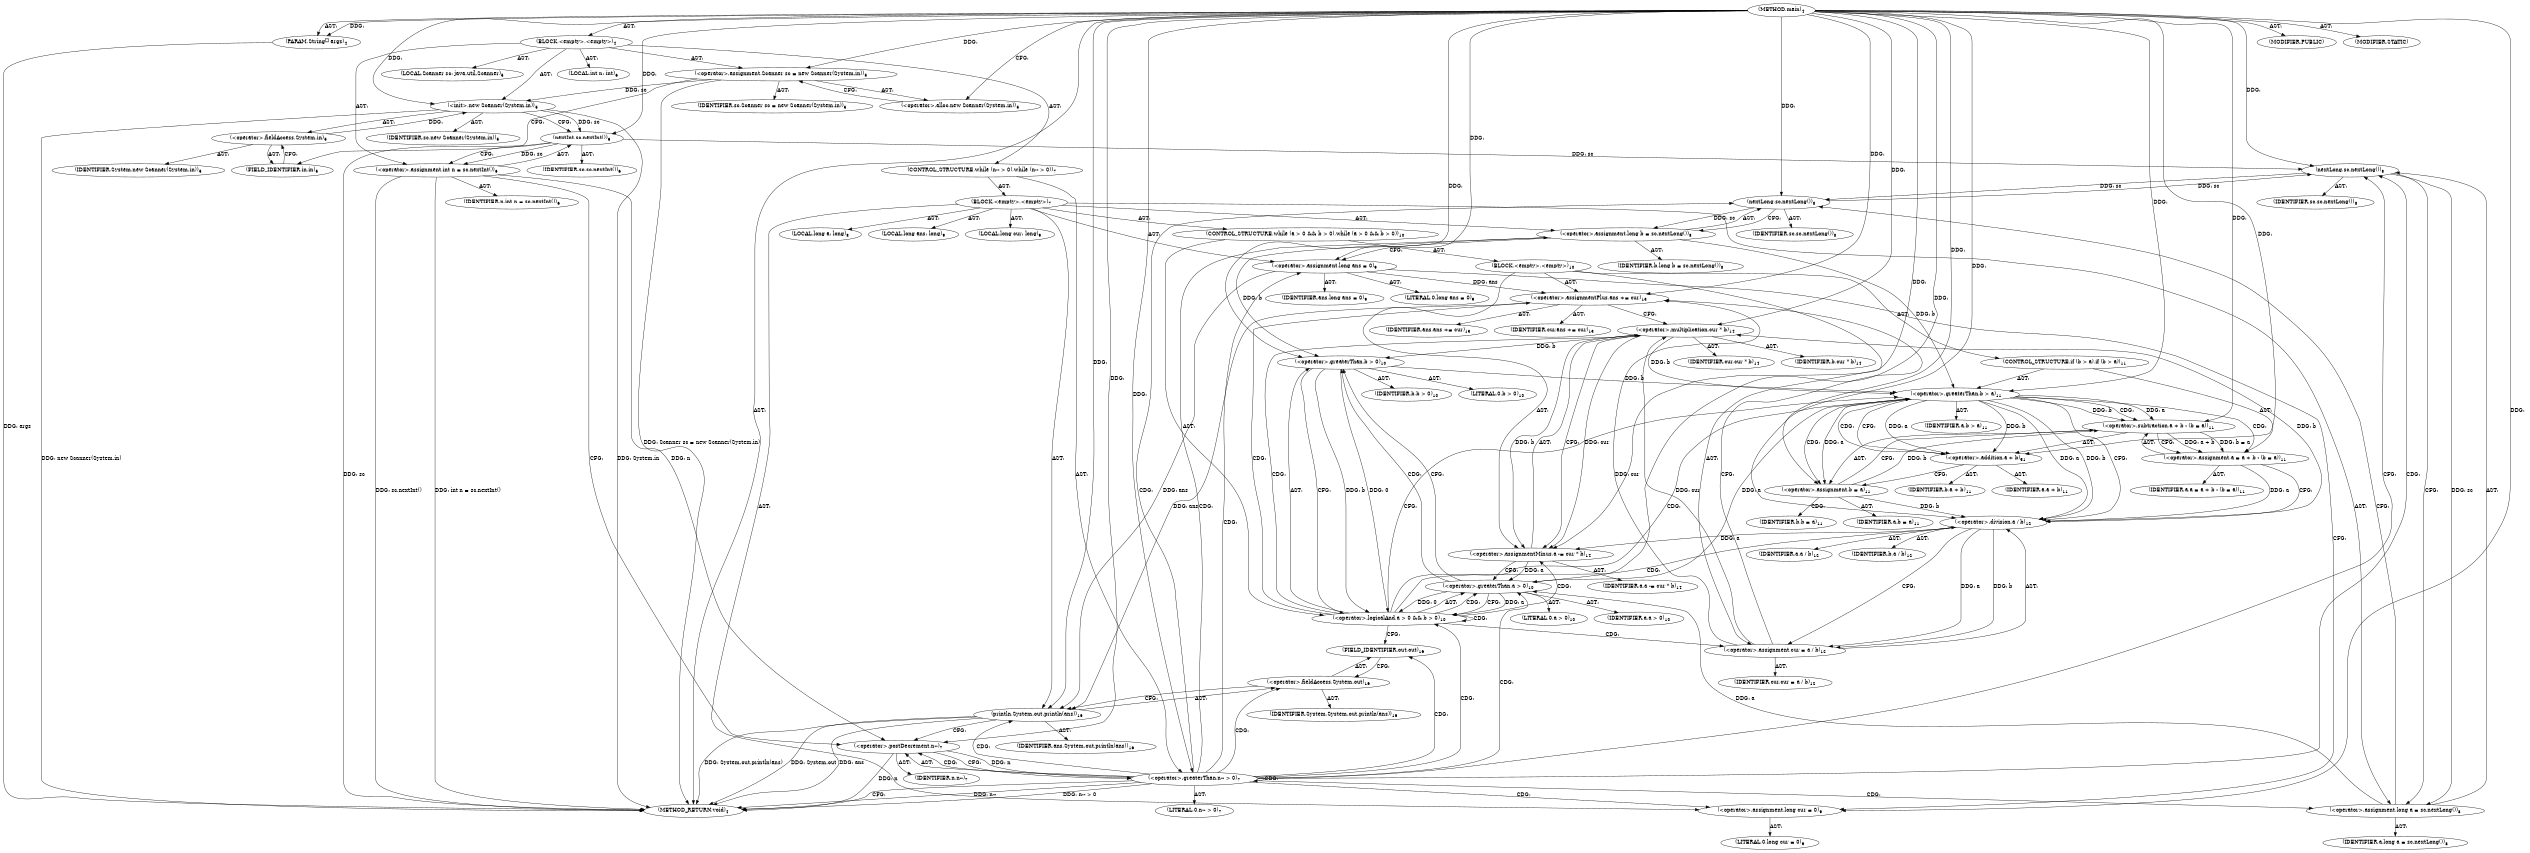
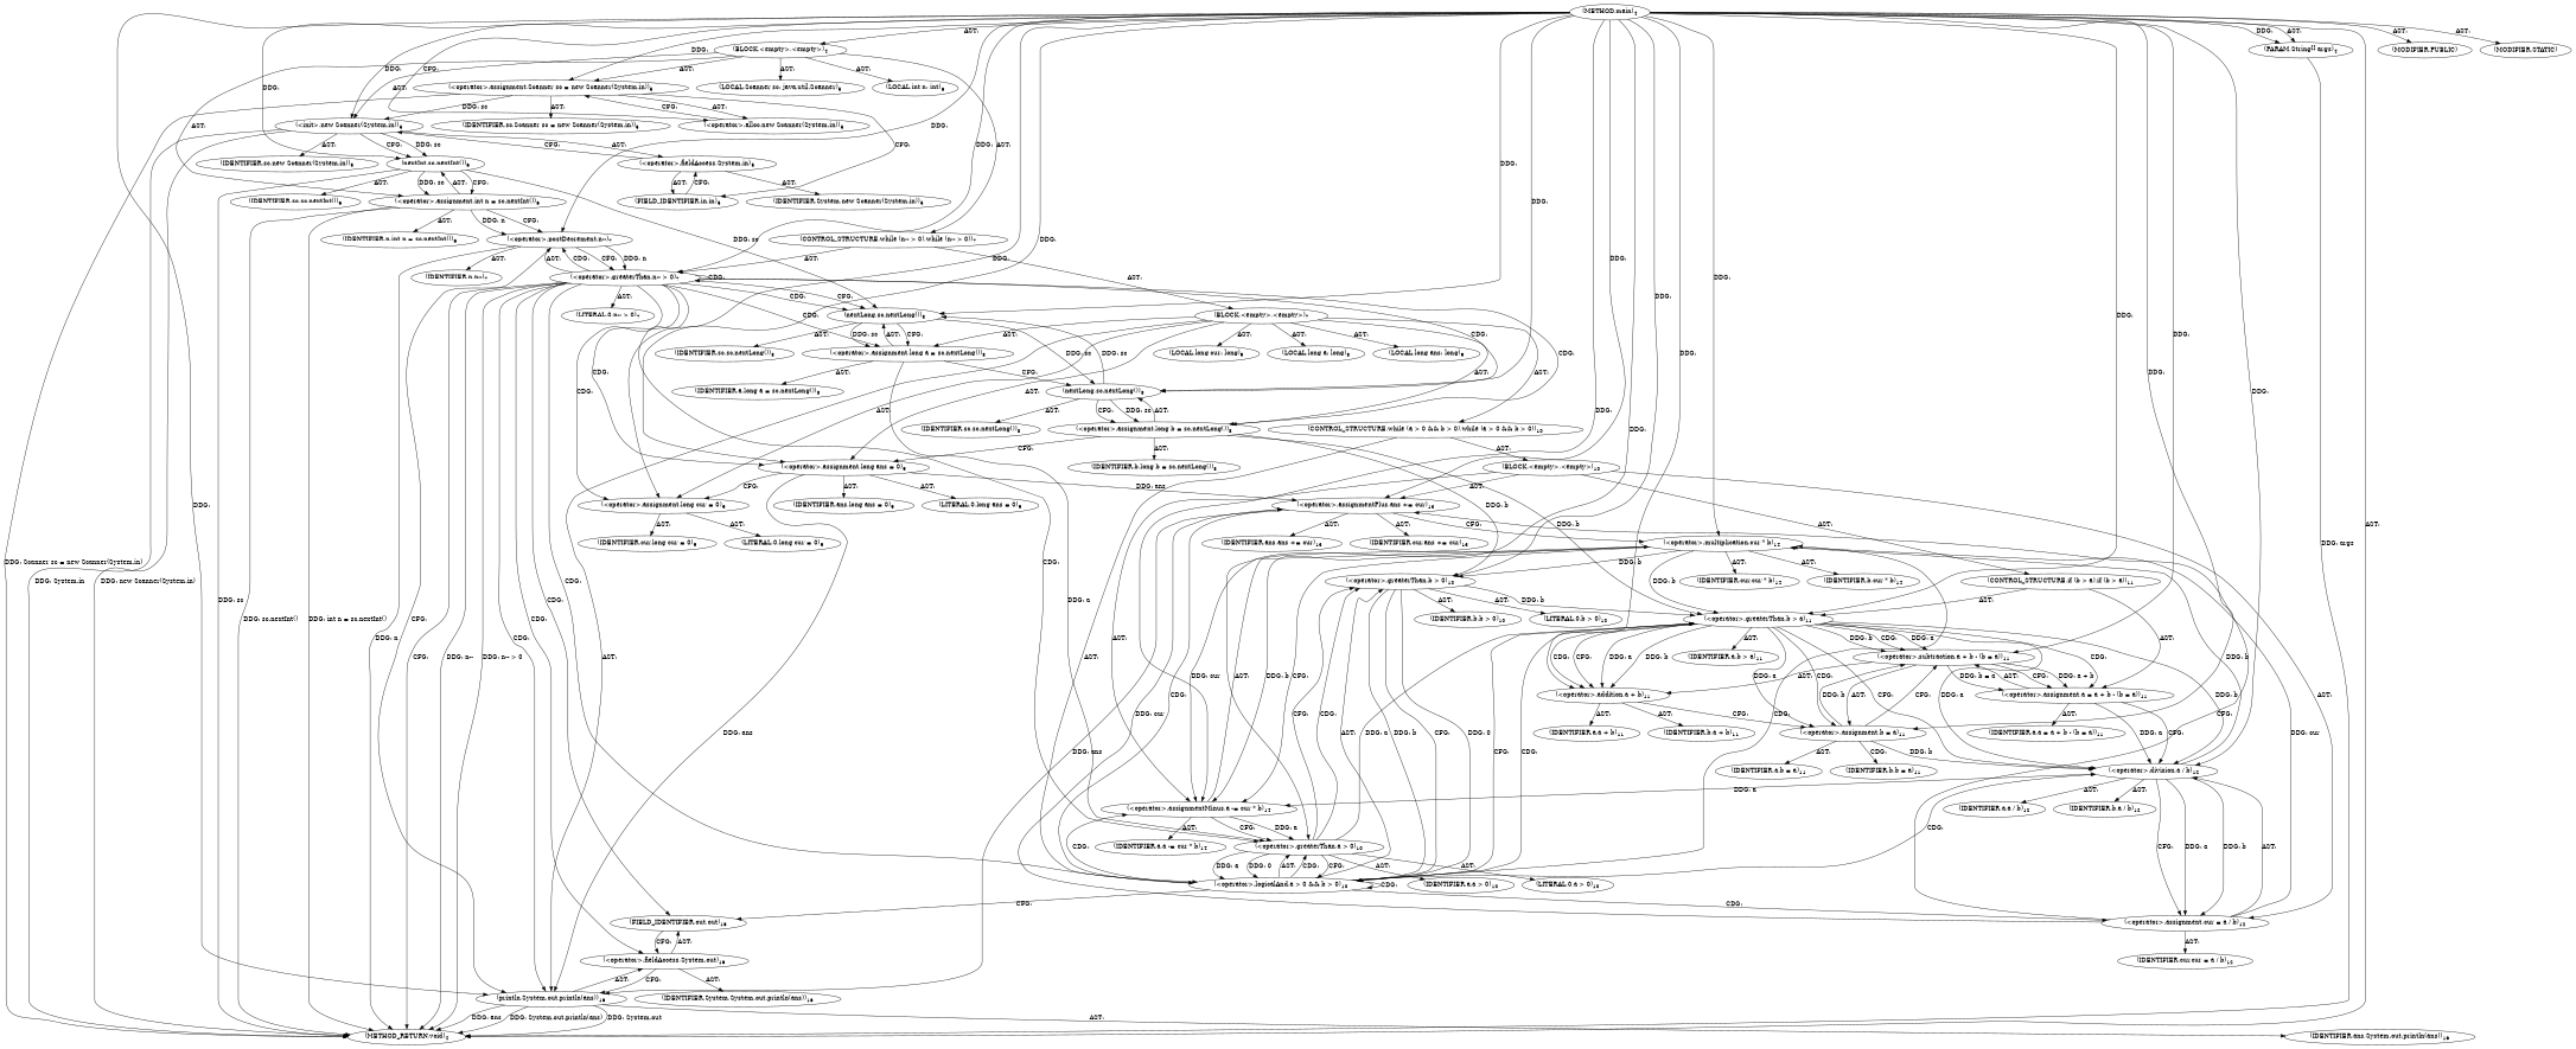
  digraph {
    n1 [label=<(METHOD,main)<SUB>4</SUB>>]
    n2 [label=<(PARAM,String[] args)<SUB>4</SUB>>]
    n3 [label=<(BLOCK,&lt;empty&gt;,&lt;empty&gt;)<SUB>4</SUB>>]
    n4 [label=<(&lt;operator&gt;.assignment,Scanner sc = new Scanner(System.in))<SUB>5</SUB>>]
    n5 [label=<(&lt;operator&gt;.alloc,new Scanner(System.in))<SUB>5</SUB>>]
    n6 [label=<(&lt;init&gt;,new Scanner(System.in))<SUB>5</SUB>>]
    n7 [label=<(nextInt,sc.nextInt())<SUB>6</SUB>>]
    n8 [label=<(&lt;operator&gt;.greaterThan,n-- &gt; 0)<SUB>7</SUB>>]
    n9 [label=<(&lt;operator&gt;.postDecrement,n--)<SUB>7</SUB>>]
    n10 [label=<(nextLong,sc.nextLong())<SUB>8</SUB>>]
    n11 [label=<(nextLong,sc.nextLong())<SUB>8</SUB>>]
    n12 [label=<(&lt;operator&gt;.assignment,long ans = 0)<SUB>9</SUB>>]
    n13 [label=<(&lt;operator&gt;.assignment,long cur = 0)<SUB>9</SUB>>]
    n14 [label=<(&lt;operator&gt;.greaterThan,a &gt; 0)<SUB>10</SUB>>]
    n15 [label=<(&lt;operator&gt;.greaterThan,b &gt; 0)<SUB>10</SUB>>]
    n16 [label=<(&lt;operator&gt;.greaterThan,b &gt; a)<SUB>11</SUB>>]
    n17 [label=<(&lt;operator&gt;.subtraction,a + b - (b = a))<SUB>11</SUB>>]
-   n18 [label=<(&lt;operator&gt;.addition,a + b)<SUB>51</SUB>>]
+   n18 [label=<(&lt;operator&gt;.addition,a + b)<SUB>11</SUB>>]
    n19 [label=<(&lt;operator&gt;.assignment,b = a)<SUB>11</SUB>>]
    n20 [label=<(&lt;operator&gt;.division,a / b)<SUB>12</SUB>>]
    n21 [label=<(&lt;operator&gt;.assignmentPlus,ans += cur)<SUB>13</SUB>>]
    n22 [label=<(&lt;operator&gt;.assignmentMinus,a -= cur * b)<SUB>14</SUB>>]
    n23 [label=<(&lt;operator&gt;.multiplication,cur * b)<SUB>14</SUB>>]
    n24 [label=<(println,System.out.println(ans))<SUB>16</SUB>>]
    n25 [label=<(MODIFIER,PUBLIC)>]
    n26 [label=<(MODIFIER,STATIC)>]
    n27 [label=<(METHOD_RETURN,void)<SUB>4</SUB>>]
    n28 [label=<(LOCAL,Scanner sc: java.util.Scanner)<SUB>5</SUB>>]
    n29 [label=<(LOCAL,int n: int)<SUB>6</SUB>>]
    n30 [label=<(&lt;operator&gt;.assignment,int n = sc.nextInt())<SUB>6</SUB>>]
    n31 [label=<(CONTROL_STRUCTURE,while (n-- &gt; 0),while (n-- &gt; 0))<SUB>7</SUB>>]
    n32 [label=<(IDENTIFIER,sc,Scanner sc = new Scanner(System.in))<SUB>5</SUB>>]
    n33 [label=<(FIELD_IDENTIFIER,in,in)<SUB>5</SUB>>]
    n34 [label=<(IDENTIFIER,sc,new Scanner(System.in))<SUB>5</SUB>>]
    n35 [label=<(&lt;operator&gt;.fieldAccess,System.in)<SUB>5</SUB>>]
    n36 [label=<(IDENTIFIER,sc,sc.nextInt())<SUB>6</SUB>>]
    n37 [label=<(LITERAL,0,n-- &gt; 0)<SUB>7</SUB>>]
    n38 [label=<(&lt;operator&gt;.assignment,long a = sc.nextLong())<SUB>8</SUB>>]
    n39 [label=<(&lt;operator&gt;.assignment,long b = sc.nextLong())<SUB>8</SUB>>]
    n40 [label=<(&lt;operator&gt;.logicalAnd,a &gt; 0 &amp;&amp; b &gt; 0)<SUB>10</SUB>>]
    n41 [label=<(&lt;operator&gt;.fieldAccess,System.out)<SUB>16</SUB>>]
    n42 [label=<(FIELD_IDENTIFIER,out,out)<SUB>16</SUB>>]
    n43 [label=<(IDENTIFIER,n,n--)<SUB>7</SUB>>]
    n44 [label=<(IDENTIFIER,sc,sc.nextLong())<SUB>8</SUB>>]
    n45 [label=<(IDENTIFIER,sc,sc.nextLong())<SUB>8</SUB>>]
    n46 [label=<(IDENTIFIER,ans,long ans = 0)<SUB>9</SUB>>]
    n47 [label=<(LITERAL,0,long ans = 0)<SUB>9</SUB>>]
+   n48 [label=<(IDENTIFIER,cur,long cur = 0)<SUB>9</SUB>>]
    n49 [label=<(LITERAL,0,long cur = 0)<SUB>9</SUB>>]
    n50 [label=<(IDENTIFIER,a,a &gt; 0)<SUB>10</SUB>>]
    n51 [label=<(LITERAL,0,a &gt; 0)<SUB>10</SUB>>]
    n52 [label=<(IDENTIFIER,b,b &gt; 0)<SUB>10</SUB>>]
    n53 [label=<(LITERAL,0,b &gt; 0)<SUB>10</SUB>>]
    n54 [label=<(&lt;operator&gt;.assignment,a = a + b - (b = a))<SUB>11</SUB>>]
    n55 [label=<(IDENTIFIER,a,b &gt; a)<SUB>11</SUB>>]
    n56 [label=<(IDENTIFIER,a,a + b)<SUB>11</SUB>>]
    n57 [label=<(IDENTIFIER,b,a + b)<SUB>11</SUB>>]
    n58 [label=<(IDENTIFIER,b,b = a)<SUB>11</SUB>>]
    n59 [label=<(IDENTIFIER,a,b = a)<SUB>11</SUB>>]
    n60 [label=<(&lt;operator&gt;.assignment,cur = a / b)<SUB>12</SUB>>]
    n61 [label=<(IDENTIFIER,a,a / b)<SUB>12</SUB>>]
    n62 [label=<(IDENTIFIER,b,a / b)<SUB>12</SUB>>]
    n63 [label=<(IDENTIFIER,ans,ans += cur)<SUB>13</SUB>>]
    n64 [label=<(IDENTIFIER,cur,ans += cur)<SUB>13</SUB>>]
    n65 [label=<(IDENTIFIER,a,a -= cur * b)<SUB>14</SUB>>]
    n66 [label=<(IDENTIFIER,cur,cur * b)<SUB>14</SUB>>]
    n67 [label=<(IDENTIFIER,b,cur * b)<SUB>14</SUB>>]
    n68 [label=<(IDENTIFIER,ans,System.out.println(ans))<SUB>16</SUB>>]
    n69 [label=<(IDENTIFIER,n,int n = sc.nextInt())<SUB>6</SUB>>]
    n70 [label=<(BLOCK,&lt;empty&gt;,&lt;empty&gt;)<SUB>7</SUB>>]
    n71 [label=<(IDENTIFIER,System,new Scanner(System.in))<SUB>5</SUB>>]
    n72 [label=<(LOCAL,long a: long)<SUB>8</SUB>>]
    n73 [label=<(LOCAL,long ans: long)<SUB>9</SUB>>]
    n74 [label=<(LOCAL,long cur: long)<SUB>9</SUB>>]
    n75 [label=<(CONTROL_STRUCTURE,while (a &gt; 0 &amp;&amp; b &gt; 0),while (a &gt; 0 &amp;&amp; b &gt; 0))<SUB>10</SUB>>]
    n76 [label=<(IDENTIFIER,a,long a = sc.nextLong())<SUB>8</SUB>>]
    n77 [label=<(IDENTIFIER,b,long b = sc.nextLong())<SUB>8</SUB>>]
    n78 [label=<(IDENTIFIER,System,System.out.println(ans))<SUB>16</SUB>>]
    n79 [label=<(BLOCK,&lt;empty&gt;,&lt;empty&gt;)<SUB>10</SUB>>]
    n80 [label=<(CONTROL_STRUCTURE,if (b &gt; a),if (b &gt; a))<SUB>11</SUB>>]
    n81 [label=<(IDENTIFIER,cur,cur = a / b)<SUB>12</SUB>>]
    n82 [label=<(IDENTIFIER,a,a = a + b - (b = a))<SUB>11</SUB>>]
    n1 -> n2 [label="AST: "]
    n1 -> n2 [label="DDG: "]
    n1 -> n3 [label="AST: "]
    n1 -> n4 [label="DDG: "]
    n1 -> n5 [label="CFG: "]
    n1 -> n6 [label="DDG: "]
    n1 -> n7 [label="DDG: "]
    n1 -> n8 [label="DDG: "]
    n1 -> n9 [label="DDG: "]
    n1 -> n10 [label="DDG: "]
    n1 -> n11 [label="DDG: "]
    n1 -> n12 [label="DDG: "]
    n1 -> n13 [label="DDG: "]
    n1 -> n14 [label="DDG: "]
    n1 -> n15 [label="DDG: "]
    n1 -> n16 [label="DDG: "]
    n1 -> n17 [label="DDG: "]
    n1 -> n18 [label="DDG: "]
    n1 -> n19 [label="DDG: "]
    n1 -> n20 [label="DDG: "]
    n1 -> n21 [label="DDG: "]
    n1 -> n22 [label="DDG: "]
    n1 -> n23 [label="DDG: "]
    n1 -> n24 [label="DDG: "]
    n1 -> n25 [label="AST: "]
    n1 -> n26 [label="AST: "]
    n1 -> n27 [label="AST: "]
    n2 -> n27 [label="DDG: args"]
    n3 -> n4 [label="AST: "]
    n3 -> n6 [label="AST: "]
    n3 -> n28 [label="AST: "]
    n3 -> n29 [label="AST: "]
    n3 -> n30 [label="AST: "]
    n3 -> n31 [label="AST: "]
    n4 -> n5 [label="AST: "]
    n4 -> n6 [label="DDG: sc"]
    n4 -> n27 [label="DDG: Scanner sc = new Scanner(System.in)"]
    n4 -> n32 [label="AST: "]
    n4 -> n33 [label="CFG: "]
    n5 -> n4 [label="CFG: "]
    n6 -> n7 [label="CFG: "]
    n6 -> n7 [label="DDG: sc"]
    n6 -> n27 [label="DDG: System.in"]
    n6 -> n27 [label="DDG: new Scanner(System.in)"]
    n6 -> n34 [label="AST: "]
    n6 -> n35 [label="AST: "]
    n7 -> n10 [label="DDG: sc"]
    n7 -> n27 [label="DDG: sc"]
    n7 -> n30 [label="CFG: "]
    n7 -> n30 [label="DDG: sc"]
    n7 -> n36 [label="AST: "]
    n8 -> n8 [label="CDG: "]
    n8 -> n9 [label="AST: "]
    n8 -> n9 [label="CDG: "]
    n8 -> n10 [label="CFG: "]
    n8 -> n10 [label="CDG: "]
    n8 -> n11 [label="CDG: "]
    n8 -> n12 [label="CDG: "]
    n8 -> n13 [label="CDG: "]
    n8 -> n14 [label="CDG: "]
    n8 -> n24 [label="CDG: "]
    n8 -> n27 [label="CFG: "]
    n8 -> n27 [label="DDG: n--"]
    n8 -> n27 [label="DDG: n-- &gt; 0"]
    n8 -> n37 [label="AST: "]
    n8 -> n38 [label="CDG: "]
    n8 -> n39 [label="CDG: "]
    n8 -> n40 [label="CDG: "]
    n8 -> n41 [label="CDG: "]
    n8 -> n42 [label="CDG: "]
    n9 -> n8 [label="CFG: "]
    n9 -> n8 [label="DDG: n"]
    n9 -> n27 [label="DDG: n"]
    n9 -> n43 [label="AST: "]
    n10 -> n11 [label="DDG: sc"]
    n10 -> n38 [label="CFG: "]
    n10 -> n38 [label="DDG: sc"]
    n10 -> n44 [label="AST: "]
    n11 -> n10 [label="DDG: sc"]
    n11 -> n39 [label="CFG: "]
    n11 -> n39 [label="DDG: sc"]
    n11 -> n45 [label="AST: "]
    n12 -> n13 [label="CFG: "]
    n12 -> n21 [label="DDG: ans"]
    n12 -> n24 [label="DDG: ans"]
    n12 -> n46 [label="AST: "]
    n12 -> n47 [label="AST: "]
+   n13 -> n48 [label="AST: "]
    n13 -> n49 [label="AST: "]
    n14 -> n15 [label="CFG: "]
    n14 -> n15 [label="CDG: "]
    n14 -> n16 [label="DDG: a"]
    n14 -> n40 [label="CFG: "]
    n14 -> n40 [label="DDG: a"]
    n14 -> n40 [label="DDG: 0"]
    n14 -> n50 [label="AST: "]
    n14 -> n51 [label="AST: "]
    n15 -> n16 [label="DDG: b"]
    n15 -> n40 [label="CFG: "]
    n15 -> n40 [label="DDG: b"]
    n15 -> n40 [label="DDG: 0"]
    n15 -> n52 [label="AST: "]
    n15 -> n53 [label="AST: "]
    n16 -> n17 [label="DDG: a"]
    n16 -> n17 [label="DDG: b"]
    n16 -> n17 [label="CDG: "]
    n16 -> n18 [label="CFG: "]
    n16 -> n18 [label="DDG: a"]
    n16 -> n18 [label="DDG: b"]
    n16 -> n18 [label="CDG: "]
    n16 -> n19 [label="DDG: a"]
    n16 -> n19 [label="CDG: "]
    n16 -> n20 [label="CFG: "]
    n16 -> n20 [label="DDG: a"]
    n16 -> n20 [label="DDG: b"]
    n16 -> n54 [label="CDG: "]
    n16 -> n55 [label="AST: "]
    n17 -> n18 [label="AST: "]
    n17 -> n19 [label="AST: "]
    n17 -> n54 [label="CFG: "]
    n17 -> n54 [label="DDG: a + b"]
    n17 -> n54 [label="DDG: b = a"]
    n18 -> n19 [label="CFG: "]
    n18 -> n56 [label="AST: "]
    n18 -> n57 [label="AST: "]
    n19 -> n17 [label="CFG: "]
    n19 -> n17 [label="DDG: b"]
    n19 -> n20 [label="DDG: b"]
    n19 -> n58 [label="CDG: "]
    n19 -> n59 [label="AST: "]
    n20 -> n22 [label="DDG: a"]
    n20 -> n23 [label="DDG: b"]
    n20 -> n60 [label="CFG: "]
    n20 -> n60 [label="DDG: a"]
    n20 -> n60 [label="DDG: b"]
    n20 -> n61 [label="AST: "]
    n20 -> n62 [label="AST: "]
    n21 -> n23 [label="CFG: "]
    n21 -> n24 [label="DDG: ans"]
    n21 -> n63 [label="AST: "]
    n21 -> n64 [label="AST: "]
    n22 -> n14 [label="CFG: "]
    n22 -> n14 [label="DDG: a"]
    n22 -> n23 [label="AST: "]
    n22 -> n65 [label="AST: "]
    n23 -> n15 [label="DDG: b"]
    n23 -> n16 [label="DDG: b"]
    n23 -> n22 [label="CFG: "]
    n23 -> n22 [label="DDG: cur"]
    n23 -> n22 [label="DDG: b"]
    n23 -> n66 [label="AST: "]
    n23 -> n67 [label="AST: "]
-   n24 -> n9 [label="CFG: "]
+   n9 -> n24 [label="CFG: "]
    n24 -> n27 [label="DDG: System.out"]
    n24 -> n27 [label="DDG: ans"]
    n24 -> n27 [label="DDG: System.out.println(ans)"]
    n24 -> n41 [label="AST: "]
    n24 -> n68 [label="AST: "]
    n30 -> n7 [label="AST: "]
    n30 -> n9 [label="CFG: "]
    n30 -> n9 [label="DDG: n"]
    n30 -> n27 [label="DDG: sc.nextInt()"]
    n30 -> n27 [label="DDG: int n = sc.nextInt()"]
    n30 -> n69 [label="AST: "]
    n31 -> n8 [label="AST: "]
    n31 -> n70 [label="AST: "]
    n33 -> n35 [label="CFG: "]
-   n35 -> n6 [label="DDG: "]
+   n35 -> n6 [label="CFG: "]
    n35 -> n33 [label="AST: "]
    n35 -> n71 [label="AST: "]
    n38 -> n10 [label="AST: "]
    n38 -> n11 [label="CFG: "]
    n38 -> n14 [label="DDG: a"]
    n38 -> n76 [label="AST: "]
    n39 -> n11 [label="AST: "]
    n39 -> n12 [label="CFG: "]
    n39 -> n15 [label="DDG: b"]
    n39 -> n16 [label="DDG: b"]
    n39 -> n77 [label="AST: "]
    n40 -> n14 [label="AST: "]
    n40 -> n14 [label="CDG: "]
    n40 -> n15 [label="AST: "]
    n40 -> n16 [label="CFG: "]
    n40 -> n16 [label="CDG: "]
    n40 -> n20 [label="CDG: "]
    n40 -> n21 [label="CDG: "]
    n40 -> n22 [label="CDG: "]
    n40 -> n23 [label="CDG: "]
    n40 -> n40 [label="CDG: "]
    n40 -> n42 [label="CFG: "]
    n40 -> n60 [label="CDG: "]
    n41 -> n24 [label="CFG: "]
    n41 -> n42 [label="AST: "]
    n41 -> n78 [label="AST: "]
    n42 -> n41 [label="CFG: "]
    n54 -> n17 [label="AST: "]
    n54 -> n20 [label="CFG: "]
    n54 -> n20 [label="DDG: a"]
    n54 -> n82 [label="AST: "]
    n60 -> n20 [label="AST: "]
    n60 -> n21 [label="CFG: "]
    n60 -> n21 [label="DDG: cur"]
    n60 -> n23 [label="DDG: cur"]
    n60 -> n81 [label="AST: "]
    n70 -> n12 [label="AST: "]
    n70 -> n13 [label="AST: "]
    n70 -> n24 [label="AST: "]
    n70 -> n38 [label="AST: "]
    n70 -> n39 [label="AST: "]
    n70 -> n72 [label="AST: "]
    n70 -> n73 [label="AST: "]
    n70 -> n74 [label="AST: "]
    n70 -> n75 [label="AST: "]
    n75 -> n40 [label="AST: "]
    n75 -> n79 [label="AST: "]
    n79 -> n21 [label="AST: "]
    n79 -> n22 [label="AST: "]
    n79 -> n60 [label="AST: "]
    n79 -> n80 [label="AST: "]
    n80 -> n16 [label="AST: "]
    n80 -> n54 [label="AST: "]
  }
